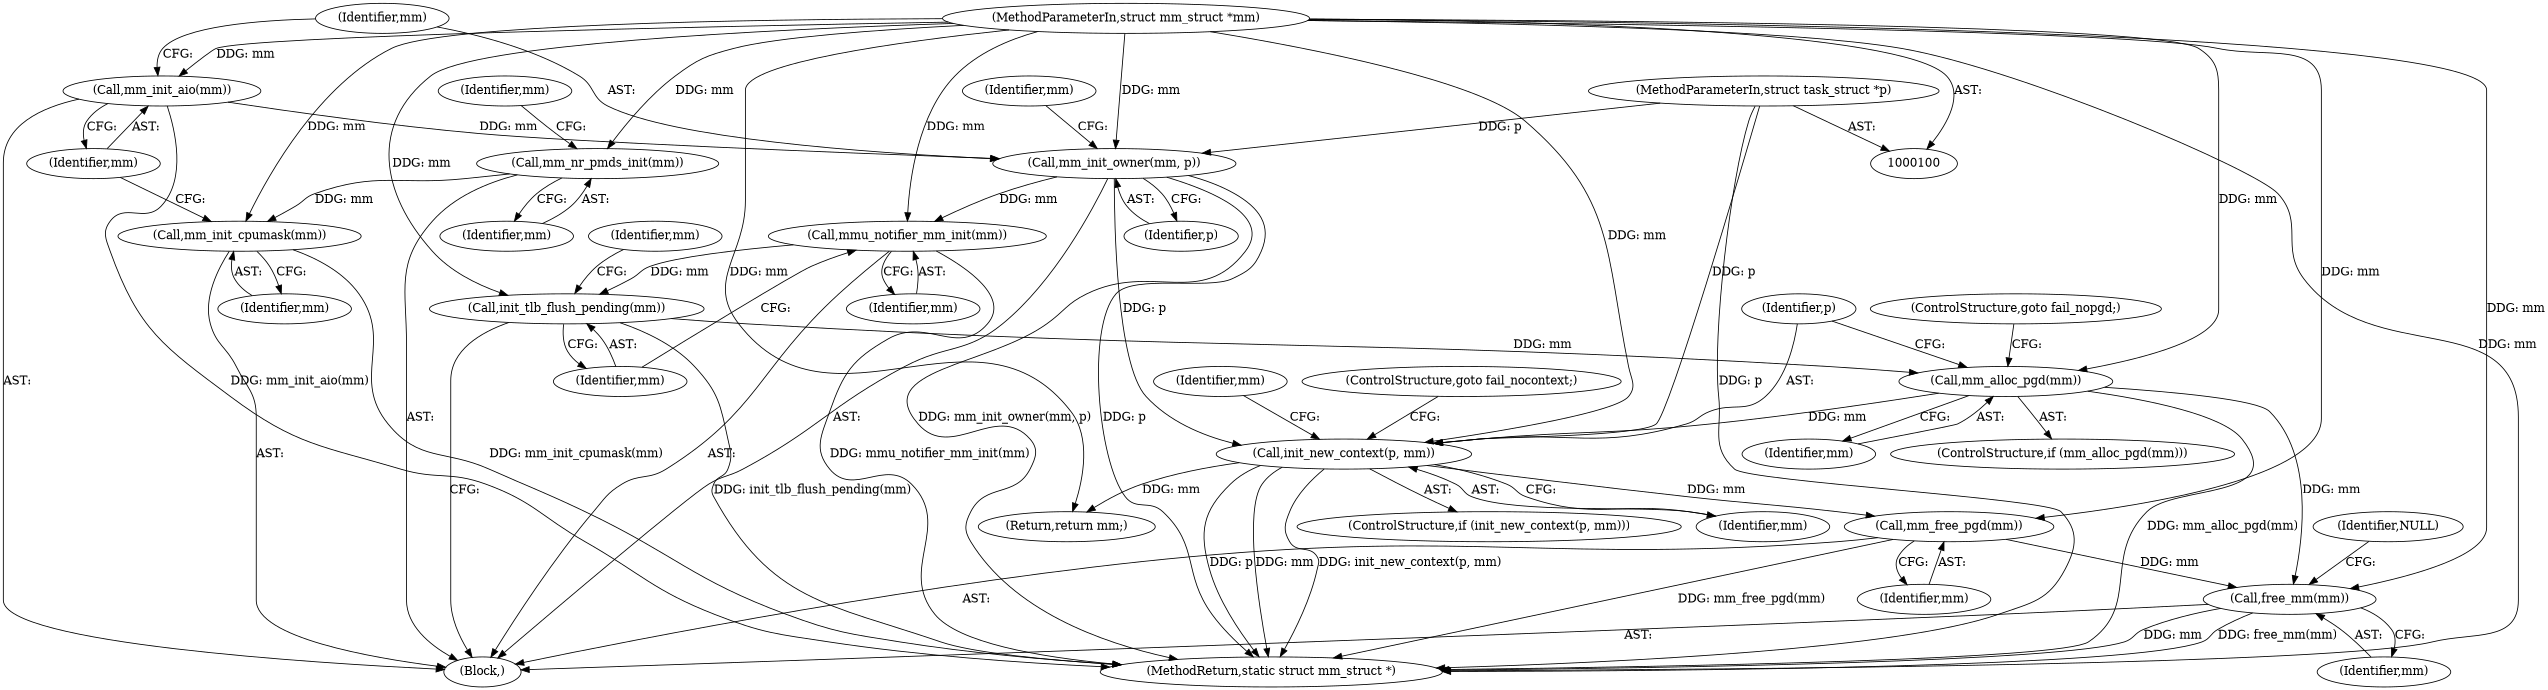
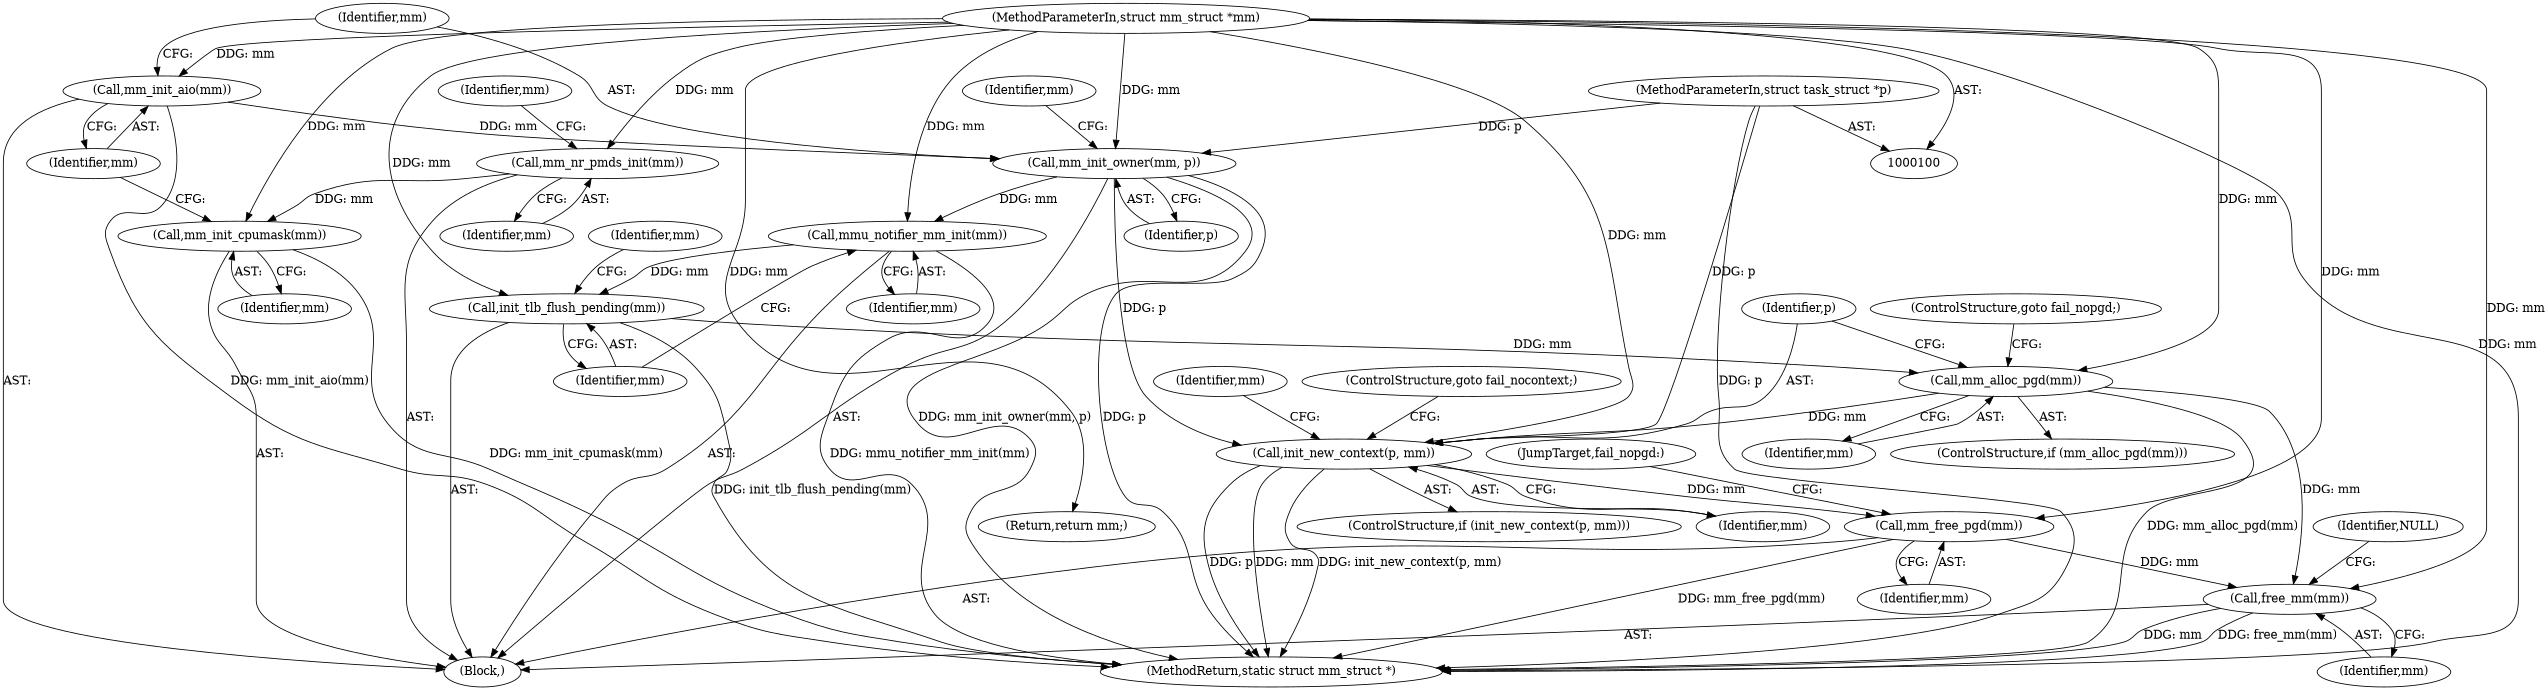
  digraph {
    n1 [label="(Call,free_mm(mm))"]
    n2 [label="(Block,)"]
    n3 [label="(MethodReturn,static struct mm_struct *)"]
    n4 [label="(Identifier,mm)"]
    n5 [label="(Call,mm_free_pgd(mm))"]
    n6 [label="(Identifier,mm)"]
    n7 [label="(Call,init_new_context(p, mm))"]
    n8 [label="(Return,return mm;)"]
    n9 [label="(ControlStructure,if (init_new_context(p, mm)))"]
    n10 [label="(Identifier,mm)"]
    n11 [label="(Call,mm_init_owner(mm, p))"]
    n12 [label="(Call,mmu_notifier_mm_init(mm))"]
    n13 [label="(Identifier,p)"]
    n14 [label="(Call,init_tlb_flush_pending(mm))"]
    n15 [label="(Identifier,mm)"]
    n16 [label="(Call,mm_init_aio(mm))"]
    n17 [label="(Identifier,mm)"]
    n18 [label="(Call,mm_init_cpumask(mm))"]
    n19 [label="(Identifier,mm)"]
    n20 [label="(Call,mm_nr_pmds_init(mm))"]
    n21 [label="(Identifier,mm)"]
    n22 [label="(MethodParameterIn,struct mm_struct *mm)"]
    n23 [label="(Call,mm_alloc_pgd(mm))"]
    1000100
    n25 [label="(Identifier,mm)"]
    n26 [label="(ControlStructure,if (mm_alloc_pgd(mm)))"]
    n27 [label="(Identifier,mm)"]
    n28 [label="(MethodParameterIn,struct task_struct *p)"]
+   n29 [label="(JumpTarget,fail_nopgd:)"]
    n30 [label="(Identifier,p)"]
    n31 [label="(Identifier,mm)"]
    n32 [label="(ControlStructure,goto fail_nopgd;)"]
    n33 [label="(Identifier,mm)"]
    n34 [label="(Identifier,mm)"]
    n35 [label="(Identifier,mm)"]
    n36 [label="(Identifier,NULL)"]
    n37 [label="(Identifier,mm)"]
    n38 [label="(ControlStructure,goto fail_nocontext;)"]
    n1 -> n2 [label="AST: "]
    n1 -> n3 [label="DDG: mm"]
    n1 -> n3 [label="DDG: free_mm(mm)"]
    n1 -> n4 [label="CFG: "]
    n4 -> n1 [label="AST: "]
    n5 -> n1 [label="DDG: mm"]
    n5 -> n2 [label="AST: "]
    n5 -> n3 [label="DDG: mm_free_pgd(mm)"]
    n5 -> n6 [label="CFG: "]
    n6 -> n5 [label="AST: "]
    n7 -> n3 [label="DDG: p"]
    n7 -> n3 [label="DDG: mm"]
    n7 -> n3 [label="DDG: init_new_context(p, mm)"]
    n7 -> n5 [label="DDG: mm"]
-   n7 -> n8 [label="DDG: mm"]
    n7 -> n9 [label="AST: "]
    n7 -> n10 [label="CFG: "]
    n10 -> n7 [label="AST: "]
    n11 -> n2 [label="AST: "]
    n11 -> n3 [label="DDG: mm_init_owner(mm, p)"]
    n11 -> n3 [label="DDG: p"]
    n11 -> n7 [label="DDG: p"]
    n11 -> n12 [label="DDG: mm"]
    n11 -> n13 [label="CFG: "]
    n12 -> n2 [label="AST: "]
    n12 -> n3 [label="DDG: mmu_notifier_mm_init(mm)"]
    n12 -> n14 [label="DDG: mm"]
    n12 -> n15 [label="CFG: "]
    n13 -> n11 [label="AST: "]
-   n14 -> n2 [label="CFG: "]
+   n14 -> n2 [label="AST: "]
    n14 -> n3 [label="DDG: init_tlb_flush_pending(mm)"]
    n14 -> n23 [label="DDG: mm"]
    n14 -> n27 [label="CFG: "]
    n15 -> n12 [label="AST: "]
    n16 -> n2 [label="AST: "]
    n16 -> n3 [label="DDG: mm_init_aio(mm)"]
    n16 -> n11 [label="DDG: mm"]
    n16 -> n17 [label="CFG: "]
    n17 -> n16 [label="AST: "]
    n17 -> n18 [label="CFG: "]
    n18 -> n2 [label="AST: "]
    n18 -> n3 [label="DDG: mm_init_cpumask(mm)"]
    n18 -> n19 [label="CFG: "]
    n19 -> n18 [label="AST: "]
    n20 -> n2 [label="AST: "]
    n20 -> n18 [label="DDG: mm"]
    n20 -> n21 [label="CFG: "]
    n21 -> n20 [label="AST: "]
    n22 -> n1 [label="DDG: mm"]
    n22 -> n3 [label="DDG: mm"]
    n22 -> n5 [label="DDG: mm"]
    n22 -> n7 [label="DDG: mm"]
    n22 -> n8 [label="DDG: mm"]
    n22 -> n11 [label="DDG: mm"]
    n22 -> n12 [label="DDG: mm"]
    n22 -> n14 [label="DDG: mm"]
    n22 -> n16 [label="DDG: mm"]
    n22 -> n18 [label="DDG: mm"]
    n22 -> n20 [label="DDG: mm"]
    n22 -> n23 [label="DDG: mm"]
    n22 -> 1000100 [label="AST: "]
    n23 -> n1 [label="DDG: mm"]
    n23 -> n3 [label="DDG: mm_alloc_pgd(mm)"]
    n23 -> n7 [label="DDG: mm"]
    n23 -> n25 [label="CFG: "]
    n23 -> n26 [label="AST: "]
    n25 -> n23 [label="AST: "]
    n27 -> n12 [label="CFG: "]
    n27 -> n14 [label="AST: "]
    n28 -> n3 [label="DDG: p"]
    n28 -> n7 [label="DDG: p"]
    n28 -> n11 [label="DDG: p"]
    n28 -> 1000100 [label="AST: "]
+   n29 -> n5 [label="CFG: "]
    n30 -> n7 [label="AST: "]
    n30 -> n23 [label="CFG: "]
    n31 -> n7 [label="CFG: "]
    n32 -> n23 [label="CFG: "]
    n33 -> n11 [label="AST: "]
    n33 -> n16 [label="CFG: "]
    n34 -> n11 [label="CFG: "]
    n35 -> n14 [label="CFG: "]
    n36 -> n1 [label="CFG: "]
    n37 -> n20 [label="CFG: "]
    n38 -> n7 [label="CFG: "]
  }
